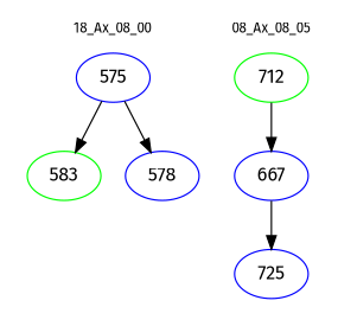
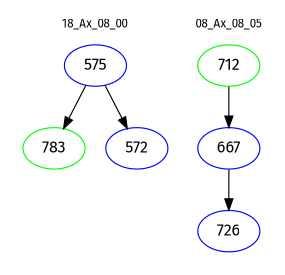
  digraph {
    fontname="Fira Sans"
    node [color=blue fontname="Fira Sans"]
    edge [color=black fontname="Fira Sans"]
-   n1 [color=green label=583]
+   n1 [color=green label=783]
    n2 [label=575]
-   n3 [label=578]
+   n3 [label=572]
    n4 [color=green label=712]
    n5 [label=667]
-   n6 [label=725]
+   n6 [label=726]
    subgraph cluster_1 {
      color=white
      fontsize=10
      label="18_Ax_08_00"
      n1
      n2
      n3
    }
    subgraph cluster_2 {
      color=white
      fontsize=10
      label="08_Ax_08_05"
      n4
      n5
      n6
    }
    n2 -> n1
    n2 -> n3
    n4 -> n5
    n5 -> n6
  }
